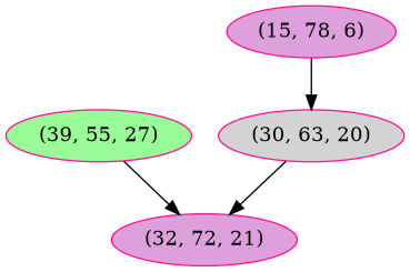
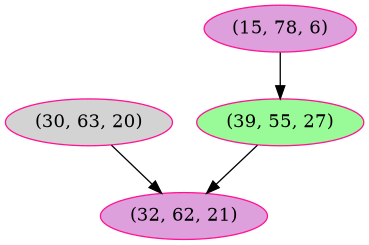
  digraph {
    node [color=deeppink fillcolor=plum style=filled]
    "(30, 63, 20)" [fillcolor=lightgrey]
    "(15, 78, 6)"
-   "(32, 62, 21)" [label="(32, 72, 21)"]
+   "(32, 62, 21)"
    "(39, 55, 27)" [fillcolor=palegreen]
    "(30, 63, 20)" -> "(32, 62, 21)"
-   "(15, 78, 6)" -> "(30, 63, 20)"
+   "(15, 78, 6)" -> "(39, 55, 27)"
    "(39, 55, 27)" -> "(32, 62, 21)"
  }
